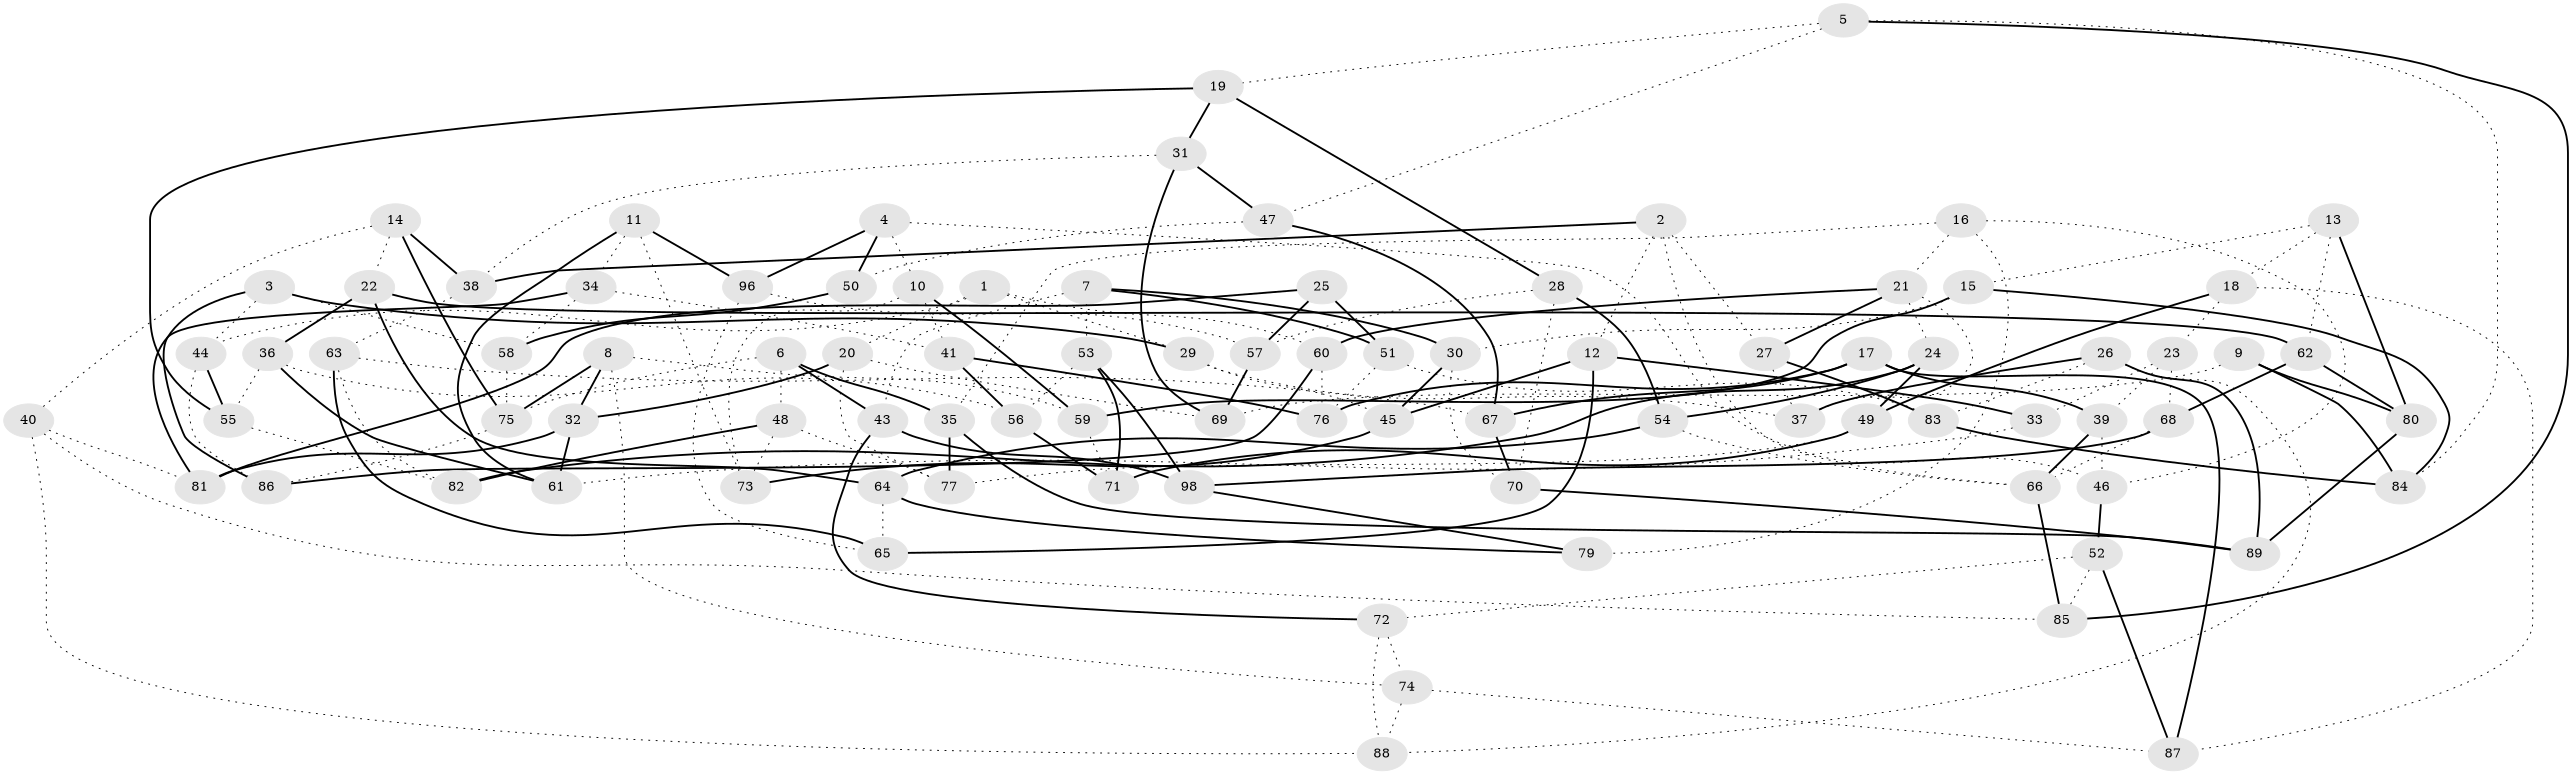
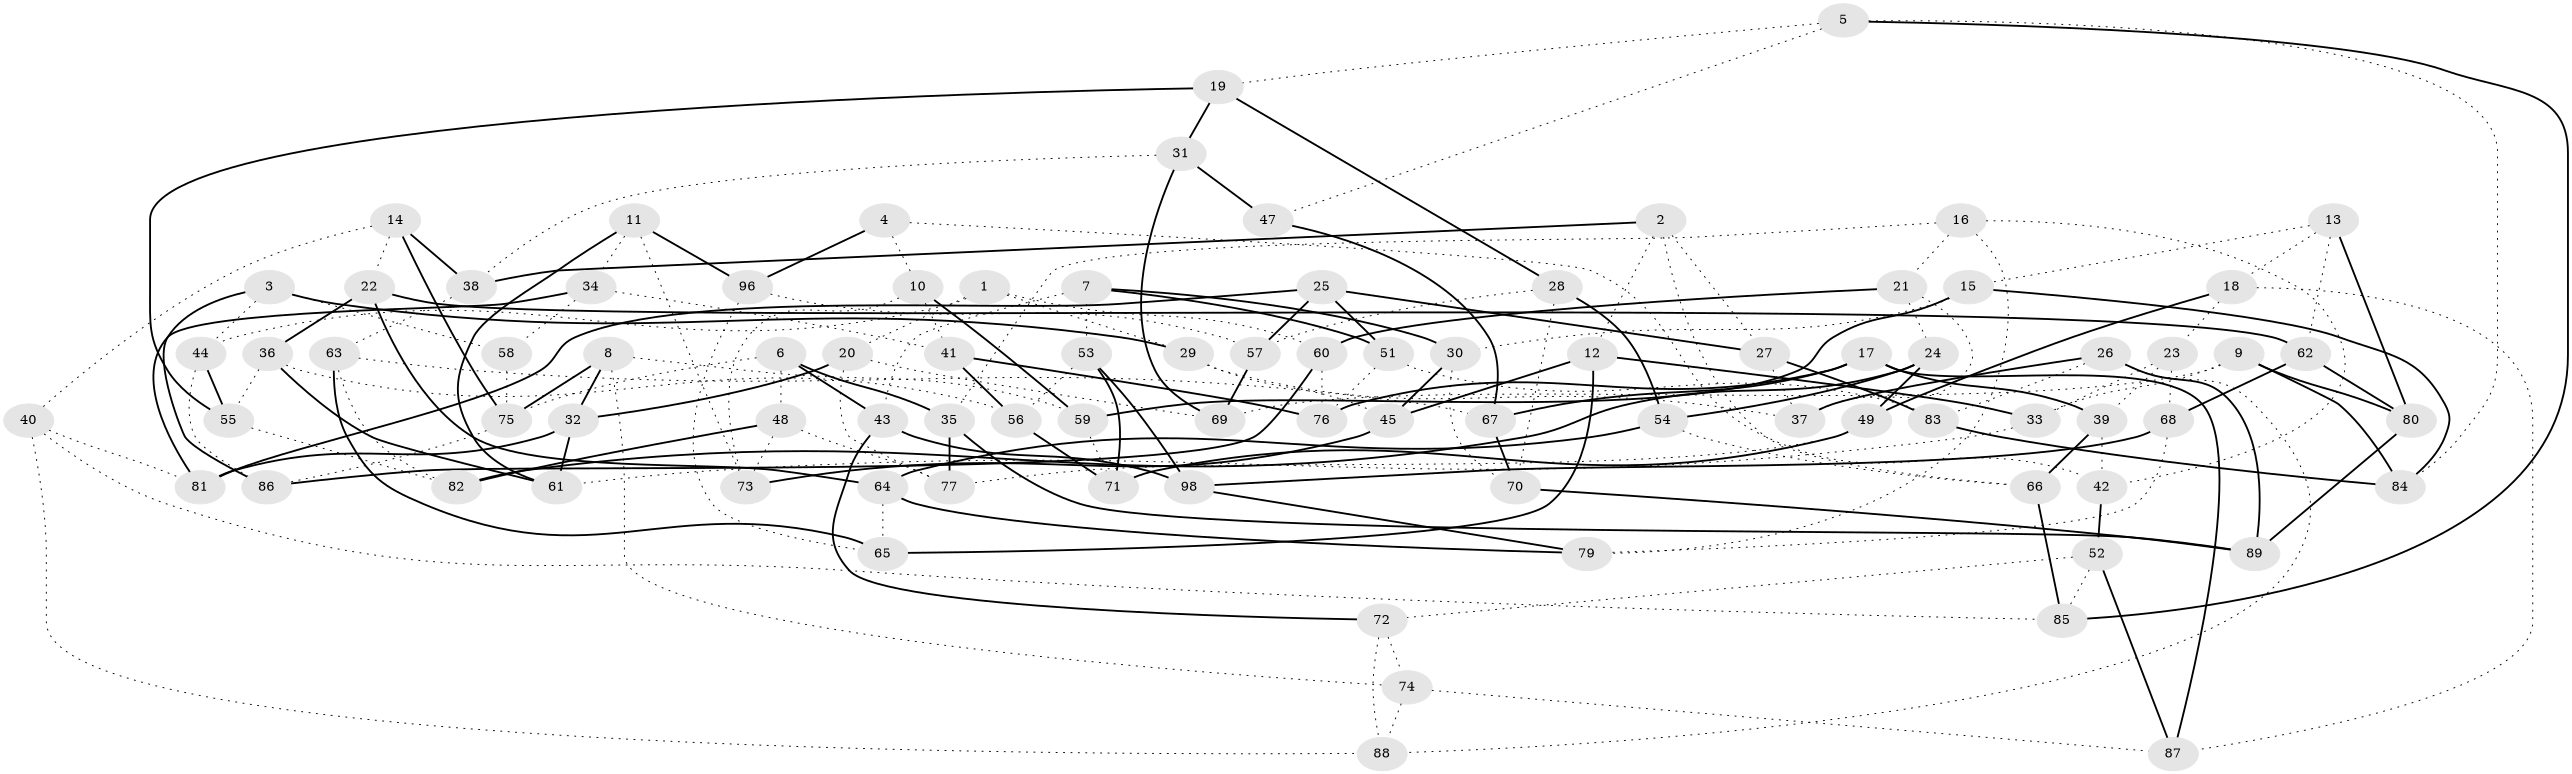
  graph {
    node [color=gray90 style=filled]
    edge [style=dotted]
    1
    20
    29
    44
    60
    32
    69
    77
    45
    37
    86
    55
    76
    2
    12
    27
    38
    66
    33
    65
    83
    63
    85
    3
    58
    75
    4
    10
-   42 [label=46]
+   42
    n30 [label=96]
-   50
    59
    41
    73
    52
    57
    5
    19
    47
    84
    28
    31
    67
    6
    35
    43
    48
    89
    72
    n50 [label=98]
    82
    7
    30
    51
    53
    70
    56
    71
    8
    74
    61
    81
    87
    88
    9
    80
    11
    34
    13
    15
    18
    62
    23
    49
    68
    14
    22
    40
    36
    64
    16
    21
    79
    24
    17
    39
    54
    25
    26
    1 -- 20
    1 -- 29
    1 -- 44
    1 -- 60
    20 -- 32 [style=bold]
    20 -- 69
    20 -- 77
    29 -- 45
    29 -- 37
    44 -- 86
    44 -- 55 [style=bold]
    60 -- 86 [style=bold]
    60 -- 76
    32 -- 61 [style=bold]
    32 -- 81 [style=bold]
    45 -- 73 [style=bold]
    55 -- 82
    2 -- 12
    2 -- 27
    2 -- 38 [style=bold]
    2 -- 66
    12 -- 45 [style=bold]
    12 -- 33 [style=bold]
    12 -- 65 [style=bold]
    27 -- 37
    27 -- 83 [style=bold]
    38 -- 63
    66 -- 85 [style=bold]
    33 -- 61
    83 -- 84 [style=bold]
    63 -- 65 [style=bold]
    63 -- 67
    63 -- 82
    3 -- 29 [style=bold]
    3 -- 44
    3 -- 86 [style=bold]
    3 -- 58
    58 -- 75
    75 -- 86
    4 -- 10
    4 -- 42
    4 -- n30 [style=bold]
-   4 -- 50 [style=bold]
    10 -- 59 [style=bold]
    10 -- 41
    10 -- 73
    42 -- 52 [style=bold]
    n30 -- 65
    n30 -- 57
-   50 -- 58 [style=bold]
    59 -- 71
    41 -- 76 [style=bold]
    41 -- 56 [style=bold]
    52 -- 85
    52 -- 72
    52 -- 87 [style=bold]
    57 -- 69 [style=bold]
    5 -- 85 [style=bold]
    5 -- 19
    5 -- 47
    5 -- 84
    19 -- 55 [style=bold]
    19 -- 28 [style=bold]
    19 -- 31 [style=bold]
-   47 -- 50
    47 -- 67 [style=bold]
    28 -- 57
    28 -- 70
    28 -- 54 [style=bold]
    31 -- 69 [style=bold]
    31 -- 38
    31 -- 47 [style=bold]
    67 -- 70 [style=bold]
    6 -- 75
    6 -- 35 [style=bold]
    6 -- 43 [style=bold]
    6 -- 48
    35 -- 77 [style=bold]
    35 -- 89 [style=bold]
    43 -- 72 [style=bold]
    43 -- n50 [style=bold]
    48 -- 77
    48 -- 73
    48 -- 82 [style=bold]
    72 -- 74
    72 -- 88
    n50 -- 79 [style=bold]
    7 -- 43
    7 -- 30 [style=bold]
    7 -- 51 [style=bold]
    7 -- 53
    30 -- 45 [style=bold]
    30 -- 70
    51 -- 76
    51 -- 83
    53 -- n50 [style=bold]
    53 -- 56
    53 -- 71 [style=bold]
    70 -- 89 [style=bold]
    56 -- 71 [style=bold]
    8 -- 32 [style=bold]
    8 -- 75 [style=bold]
    8 -- 59
    8 -- 74
    74 -- 87
    74 -- 88
    9 -- 69
+   9 -- 33
    9 -- 84 [style=bold]
    9 -- 80 [style=bold]
    80 -- 89 [style=bold]
    11 -- n30 [style=bold]
    11 -- 73
    11 -- 61 [style=bold]
    11 -- 34
    34 -- 58
    34 -- 41
    34 -- 81 [style=bold]
    13 -- 80 [style=bold]
    13 -- 15
    13 -- 18
    13 -- 62
    15 -- 59 [style=bold]
    15 -- 84 [style=bold]
    15 -- 30
    18 -- 87
    18 -- 23
    18 -- 49 [style=bold]
    62 -- 80 [style=bold]
    62 -- 68 [style=bold]
    23 -- 33
    23 -- 68
    23 -- 39
    49 -- 77
    49 -- 71 [style=bold]
    68 -- n50 [style=bold]
-   68 -- 66
+   68 -- 79
    14 -- 38 [style=bold]
    14 -- 75 [style=bold]
    14 -- 22
    14 -- 40
    22 -- 62 [style=bold]
    22 -- 36 [style=bold]
    22 -- 64 [style=bold]
    40 -- 85
    40 -- 81
    40 -- 88
    36 -- 55
    36 -- 56
    36 -- 61 [style=bold]
    64 -- 65
    64 -- 79 [style=bold]
    16 -- 42
    16 -- 35
    16 -- 21
    16 -- 79
    21 -- 60 [style=bold]
    21 -- 37
    21 -- 24
    24 -- 82 [style=bold]
    24 -- 49 [style=bold]
    24 -- 54 [style=bold]
    17 -- 76 [style=bold]
    17 -- 67 [style=bold]
    17 -- 87 [style=bold]
    17 -- 39 [style=bold]
    39 -- 66 [style=bold]
    39 -- 42
    54 -- 66
    54 -- 64 [style=bold]
-   21 -- 27 [style=bold]
+   25 -- 27 [style=bold]
    25 -- 57 [style=bold]
    25 -- 51 [style=bold]
    25 -- 81 [style=bold]
    26 -- 37 [style=bold]
    26 -- 83
    26 -- 89 [style=bold]
    26 -- 88
  }
